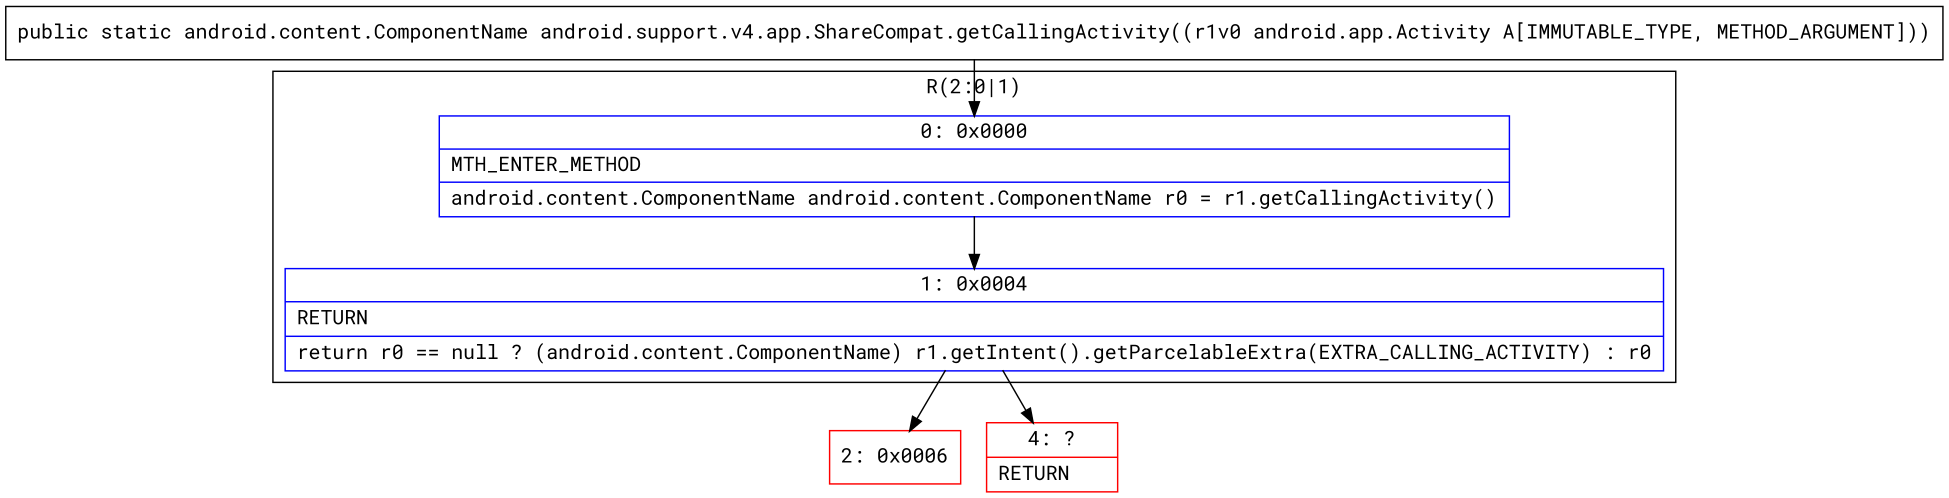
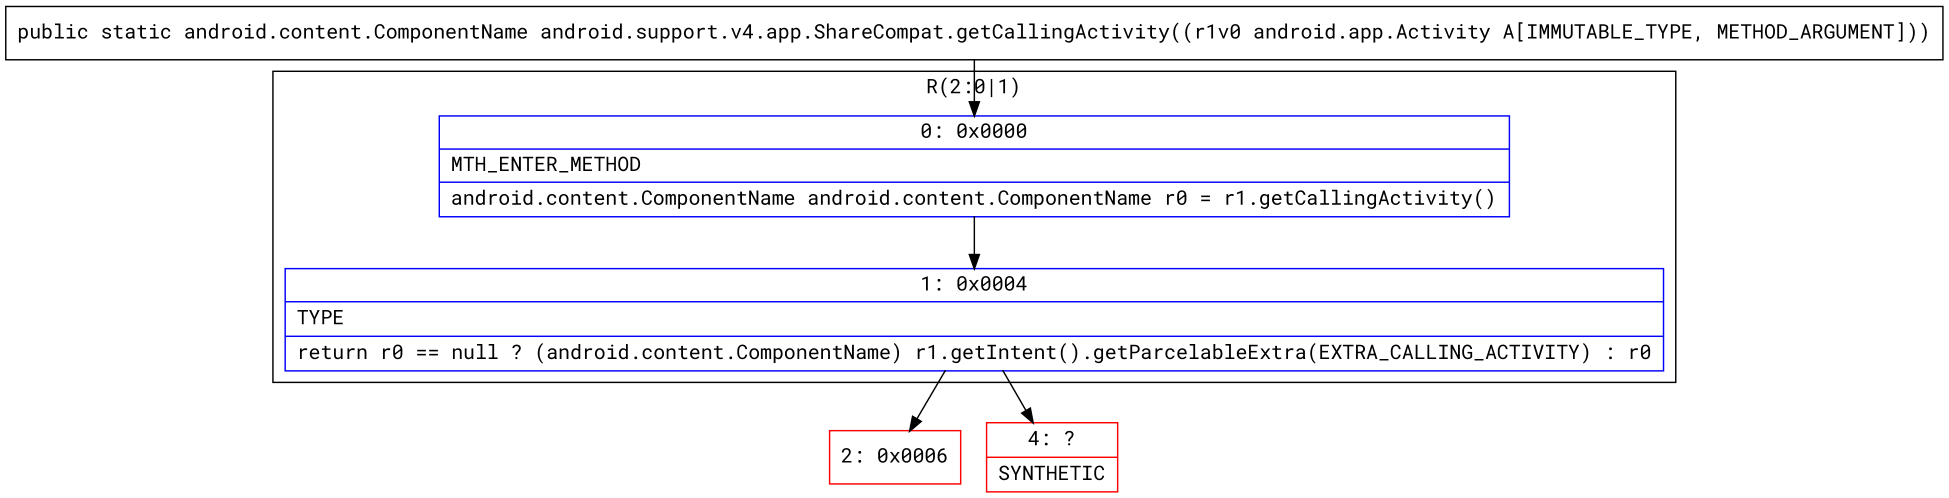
  digraph {
    fontname="Roboto Mono"
    node [color=blue fontname="Roboto Mono" shape=record]
    edge [fontname="Roboto Mono"]
    n1 [label="{0\:\ 0x0000|MTH_ENTER_METHOD\l|android.content.ComponentName android.content.ComponentName r0 = r1.getCallingActivity()\l}"]
-   n2 [label="{1\:\ 0x0004|RETURN\l|return r0 == null ? (android.content.ComponentName) r1.getIntent().getParcelableExtra(EXTRA_CALLING_ACTIVITY) : r0\l}"]
+   n2 [label="{1\:\ 0x0004|TYPE\l|return r0 == null ? (android.content.ComponentName) r1.getIntent().getParcelableExtra(EXTRA_CALLING_ACTIVITY) : r0\l}"]
    n3 [color=red label="{2\:\ 0x0006}"]
-   n4 [color=red label="{4\:\ ?|RETURN\l}"]
+   n4 [color=red label="{4\:\ ?|SYNTHETIC\l}"]
    n5 [label="{public static android.content.ComponentName android.support.v4.app.ShareCompat.getCallingActivity((r1v0 android.app.Activity A[IMMUTABLE_TYPE, METHOD_ARGUMENT])) }" color=""]
    subgraph cluster_1 {
      label="R(2:0|1)"
      n1
      n2
    }
    n1 -> n2
    n2 -> n3
    n2 -> n4
    n5 -> n1
  }
